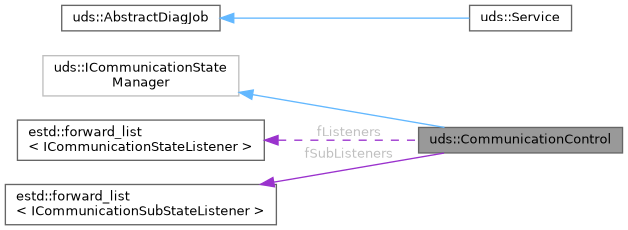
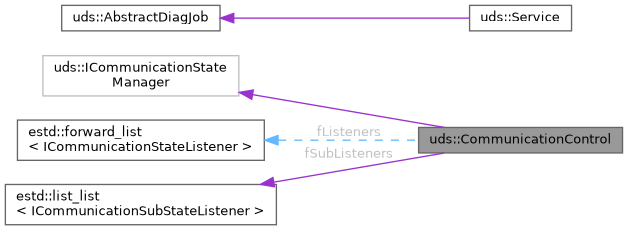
  digraph {
    rankdir=LR
    node [color=gray40 fillcolor=white fontname=Helvetica fontsize=10 shape=box style=filled]
    edge [color=steelblue1 dir=back fontname=Helvetica fontsize=10 labelfontname=Helvetica labelfontsize=10 style=solid]
    n1 [fillcolor=grey60 fontcolor=black height=0.2 label="uds::CommunicationControl" width=0.4]
    n2 [height=0.2 label="uds::Service" width=0.4]
    n3 [height=0.2 label="uds::AbstractDiagJob" width=0.4]
    n4 [color=grey75 height=0.2 label="uds::ICommunicationState\lManager" width=0.4]
    n5 [height=0.2 label="estd::forward_list\l\< ICommunicationStateListener \>" width=0.4]
-   n6 [height=0.2 label="estd::forward_list\l\< ICommunicationSubStateListener \>" width=0.4]
-   n3 -> n2
-   n4 -> n1
-   n5 -> n1 [color=darkorchid3 fontcolor=grey label=" fListeners" style=dashed]
+   n6 [height=0.2 label="estd::list_list\l\< ICommunicationSubStateListener \>" width=0.4]
+   n3 -> n2 [color=darkorchid3]
+   n4 -> n1 [color=darkorchid3]
+   n5 -> n1 [fontcolor=grey label=" fListeners" style=dashed]
    n6 -> n1 [color=darkorchid3 fontcolor=grey label=" fSubListeners"]
  }
